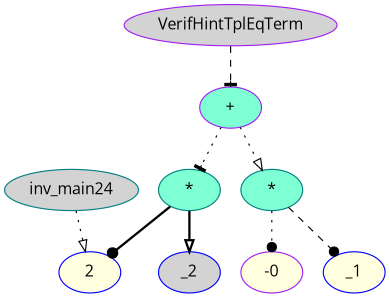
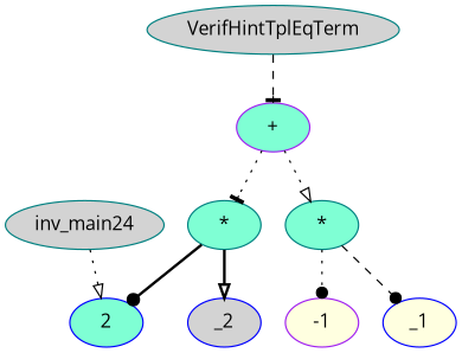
  digraph {
    fontname="Open Sans"
    node [color=teal fillcolor=aquamarine fontname="Open Sans" style=filled]
    edge [arrowhead=onormal fontname="Open Sans" style=dotted]
    n1 [fillcolor=lightgrey label=inv_main24]
-   n2 [color=blue fillcolor=lightyellow label=2]
-   n3 [color=purple fillcolor=lightgrey label=VerifHintTplEqTerm]
+   n2 [color=blue label=2]
+   n3 [fillcolor=lightgrey label=VerifHintTplEqTerm]
    n4 [color=purple label="+"]
    n5 [label="*"]
    n6 [label="*"]
    n7 [color=blue fillcolor=lightgrey label=_2]
-   n8 [color=purple fillcolor=lightyellow label=-0]
+   n8 [color=purple fillcolor=lightyellow label=-1]
    n9 [color=blue fillcolor=lightyellow label=_1]
    n1 -> n2
    n3 -> n4 [arrowhead=tee style=dashed]
    n4 -> n5 [arrowhead=tee]
    n4 -> n6
    n5 -> n2 [arrowhead=dot style=bold]
    n5 -> n7 [style=bold]
    n6 -> n8 [arrowhead=dot]
    n6 -> n9 [arrowhead=dot style=dashed]
  }
